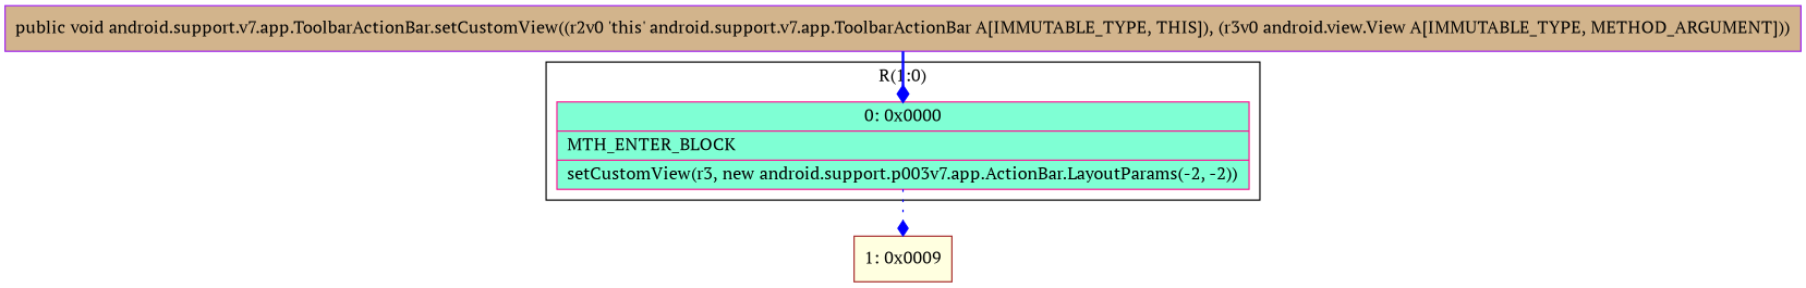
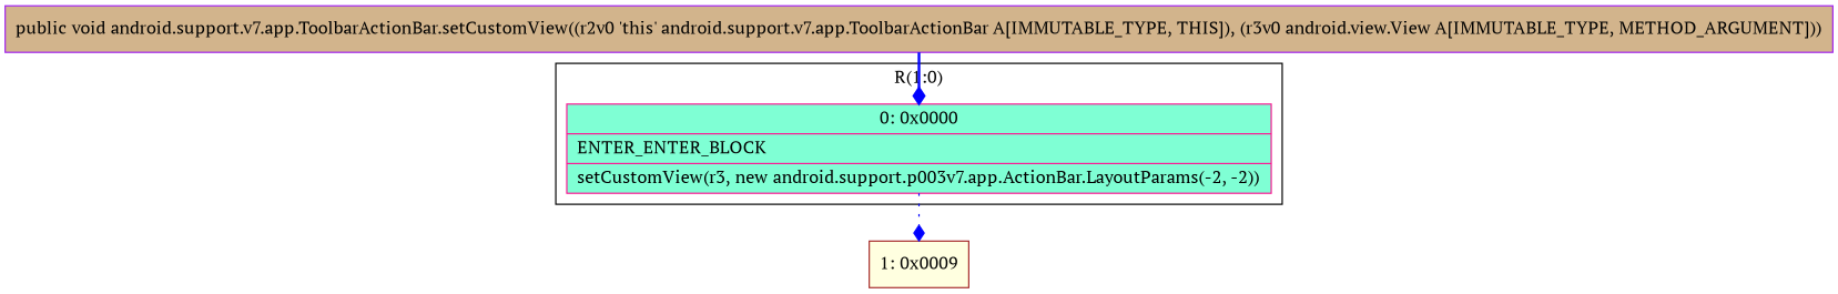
  digraph {
    fontname="PT Serif"
    node [shape=record style=filled fontname="PT Serif"]
    edge [color=blue arrowhead=diamond fontname="PT Serif"]
-   n1 [color=deeppink label="{0\:\ 0x0000|MTH_ENTER_BLOCK\l|setCustomView(r3, new android.support.p003v7.app.ActionBar.LayoutParams(\-2, \-2))\l}" fillcolor=aquamarine]
+   n1 [color=deeppink label="{0\:\ 0x0000|ENTER_ENTER_BLOCK\l|setCustomView(r3, new android.support.p003v7.app.ActionBar.LayoutParams(\-2, \-2))\l}" fillcolor=aquamarine]
    n2 [color=brown label="{1\:\ 0x0009}" fillcolor=lightyellow]
    n3 [label="{public void android.support.v7.app.ToolbarActionBar.setCustomView((r2v0 'this' android.support.v7.app.ToolbarActionBar A[IMMUTABLE_TYPE, THIS]), (r3v0 android.view.View A[IMMUTABLE_TYPE, METHOD_ARGUMENT])) }" fillcolor=tan color=purple]
    subgraph cluster_1 {
      label="R(1:0)"
      n1
    }
    n1 -> n2 [style=dotted]
    n3 -> n1 [style=bold]
  }
